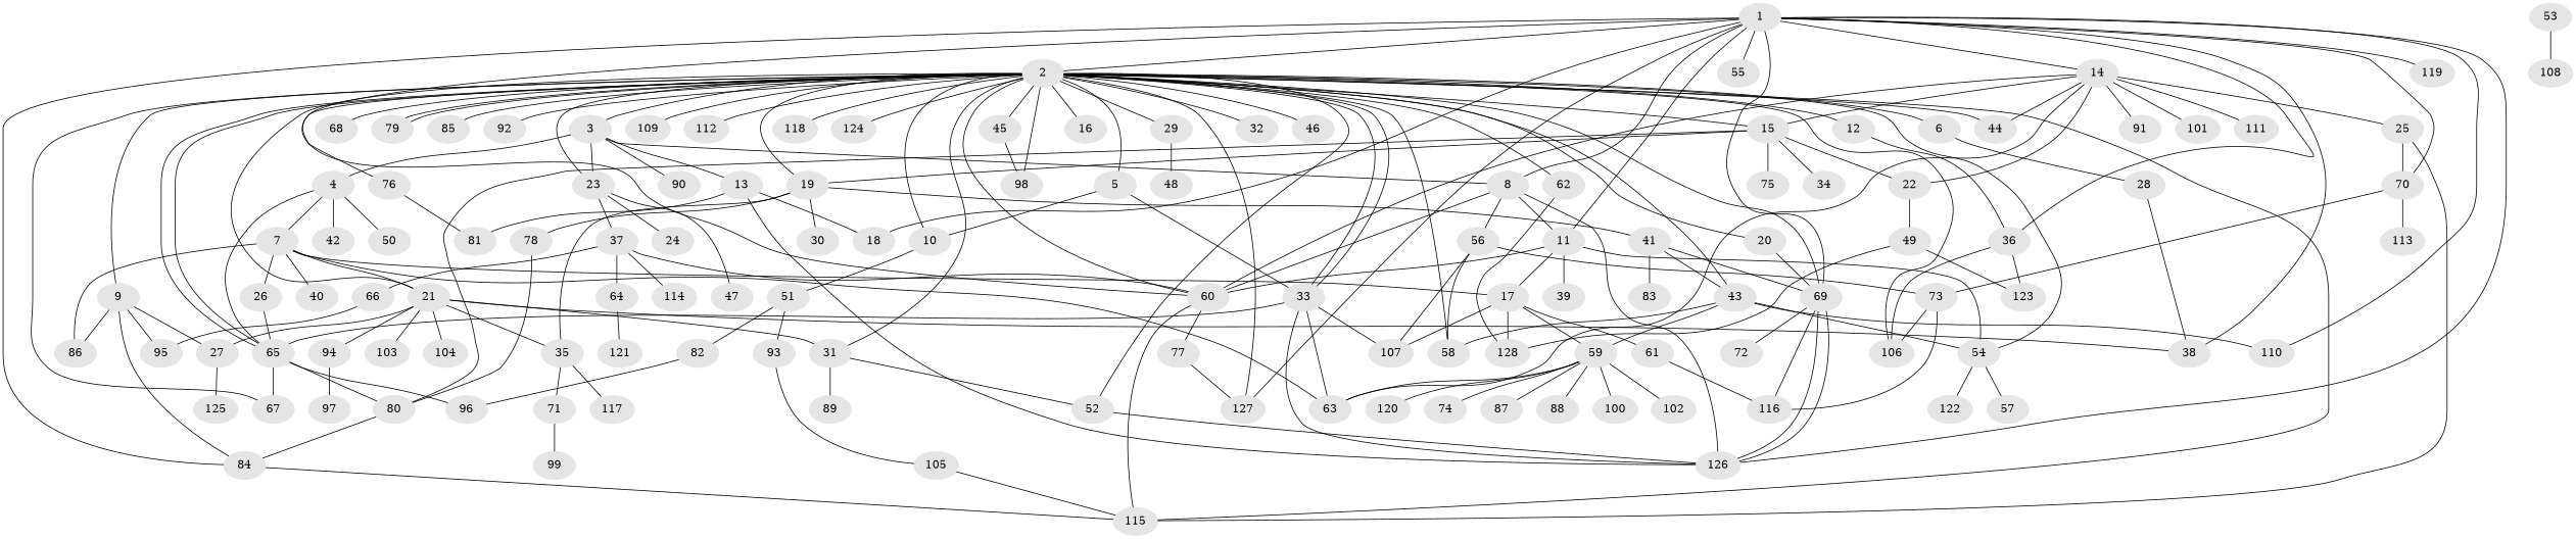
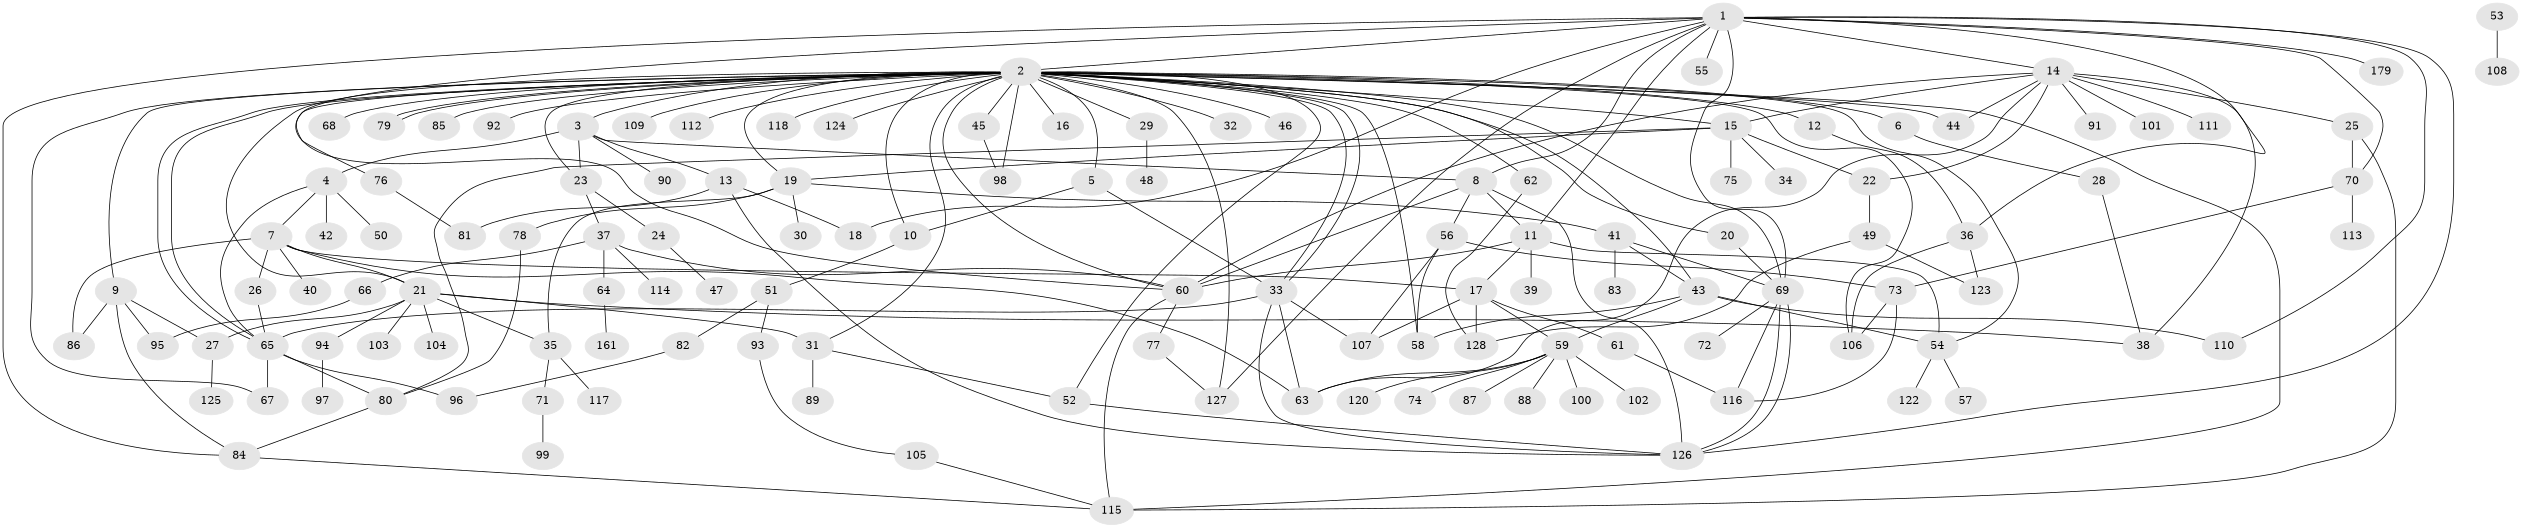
  graph {
    node [color=gray90 style=filled]
    1
    2
    8
    11
    14
    18
    36
    38
    55
    60
    69
    70
    84
    110
-   119
+   119 [label=179]
    126
    127
    3
    5
    6
    9
    10
    12
    15
    16
    19
    20
    21
    23
    29
    31
    32
    33
    43
    44
    45
    46
    52
    54
    58
    62
    65
    67
    68
    76
    79
    85
    92
    98
    106
    109
    112
    115
    118
    124
    56
    17
    39
    63
    22
    25
    91
    101
    111
    123
    77
    116
    72
    73
    113
    4
    13
    90
    28
    86
    27
    95
    51
    34
    75
    80
    30
    35
    41
    78
    94
    103
    104
    24
    37
    48
    89
    107
    59
    53
    108
    57
    122
    128
    96
    81
    7
    42
    50
    26
    40
    61
    125
    82
    93
    49
    74
    87
    88
    100
    102
    120
    71
    117
    83
    97
    47
    64
    66
    114
    99
-   121
+   121 [label=161]
    105
    1 -- 2
    1 -- 8
    1 -- 11
    1 -- 14
    1 -- 18
    1 -- 36
-   1 -- 38
+   14 -- 38
    1 -- 55
    1 -- 60
    1 -- 69
    1 -- 70
    1 -- 84
    1 -- 110
    1 -- 119
    1 -- 126
    1 -- 127
    2 -- 60
    2 -- 69
    2 -- 127
    2 -- 3
    2 -- 5
    2 -- 6
    2 -- 9
    2 -- 10
    2 -- 12
    2 -- 15
    2 -- 16
    2 -- 19
    2 -- 20
    2 -- 21
    2 -- 23
    2 -- 29
    2 -- 31
    2 -- 32
    2 -- 33
    2 -- 33
    2 -- 43
    2 -- 44
    2 -- 45
    2 -- 46
    2 -- 52
    2 -- 54
    2 -- 58
    2 -- 62
    2 -- 65
    2 -- 65
    2 -- 67
    2 -- 68
    2 -- 76
    2 -- 79
    2 -- 79
    2 -- 85
    2 -- 92
    2 -- 98
    2 -- 106
    2 -- 109
    2 -- 112
    2 -- 115
    2 -- 118
    2 -- 124
    8 -- 11
    8 -- 60
    8 -- 126
    8 -- 56
    11 -- 60
    11 -- 54
    11 -- 17
    11 -- 39
    14 -- 60
    14 -- 15
    14 -- 44
    14 -- 63
    14 -- 22
    14 -- 25
    14 -- 91
    14 -- 101
    14 -- 111
    36 -- 106
    36 -- 123
    60 -- 115
    60 -- 77
    69 -- 126
    69 -- 126
    69 -- 116
    69 -- 72
    70 -- 73
    70 -- 113
    84 -- 115
    3 -- 8
    3 -- 23
    3 -- 4
    3 -- 13
    3 -- 90
    5 -- 10
    5 -- 33
    6 -- 28
    9 -- 84
    9 -- 86
    9 -- 27
    9 -- 95
    10 -- 51
    12 -- 36
    15 -- 19
    15 -- 22
    15 -- 34
    15 -- 75
    15 -- 80
    19 -- 30
    19 -- 35
    19 -- 41
    19 -- 78
    20 -- 69
    21 -- 38
    21 -- 31
    21 -- 27
    21 -- 35
    21 -- 94
    21 -- 103
    21 -- 104
    23 -- 24
    23 -- 37
    29 -- 48
    31 -- 52
    31 -- 89
    33 -- 126
    33 -- 65
    33 -- 63
    33 -- 107
    43 -- 110
    43 -- 54
    43 -- 58
    43 -- 59
    45 -- 98
    52 -- 126
    54 -- 57
    54 -- 122
    62 -- 128
    65 -- 67
    65 -- 80
    65 -- 96
    76 -- 81
    56 -- 58
    56 -- 73
    56 -- 107
    17 -- 107
    17 -- 59
    17 -- 128
    17 -- 61
    22 -- 49
    25 -- 70
    25 -- 115
    77 -- 127
    73 -- 106
    73 -- 116
    4 -- 65
    4 -- 7
    4 -- 42
    4 -- 50
    13 -- 18
    13 -- 126
    13 -- 81
    28 -- 38
    27 -- 125
    51 -- 82
    51 -- 93
    80 -- 84
    35 -- 71
    35 -- 117
    41 -- 69
    41 -- 43
    41 -- 83
    78 -- 80
    94 -- 97
-   23 -- 47
+   24 -- 47
    37 -- 60
    37 -- 64
    37 -- 66
    37 -- 114
    59 -- 63
    59 -- 74
    59 -- 87
    59 -- 88
    59 -- 100
    59 -- 102
    59 -- 120
    53 -- 108
    7 -- 21
    7 -- 17
    7 -- 63
    7 -- 86
    7 -- 26
    7 -- 40
    26 -- 65
    61 -- 116
    82 -- 96
    93 -- 105
    49 -- 123
    49 -- 128
    71 -- 99
    64 -- 121
    66 -- 95
    105 -- 115
  }
